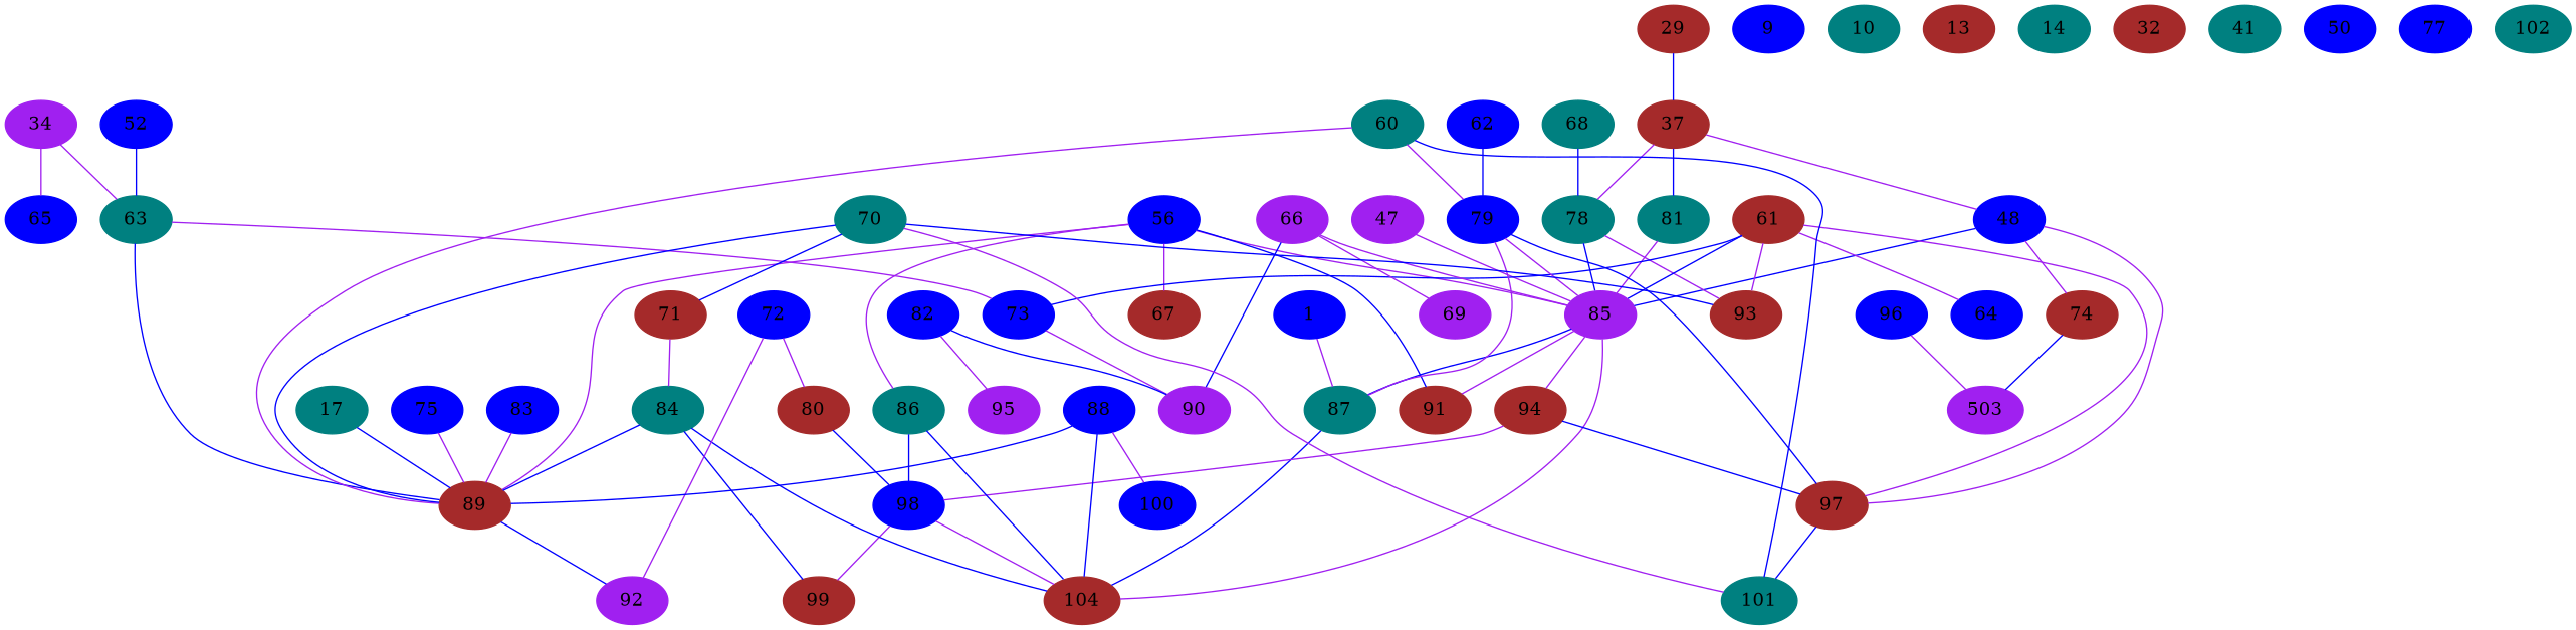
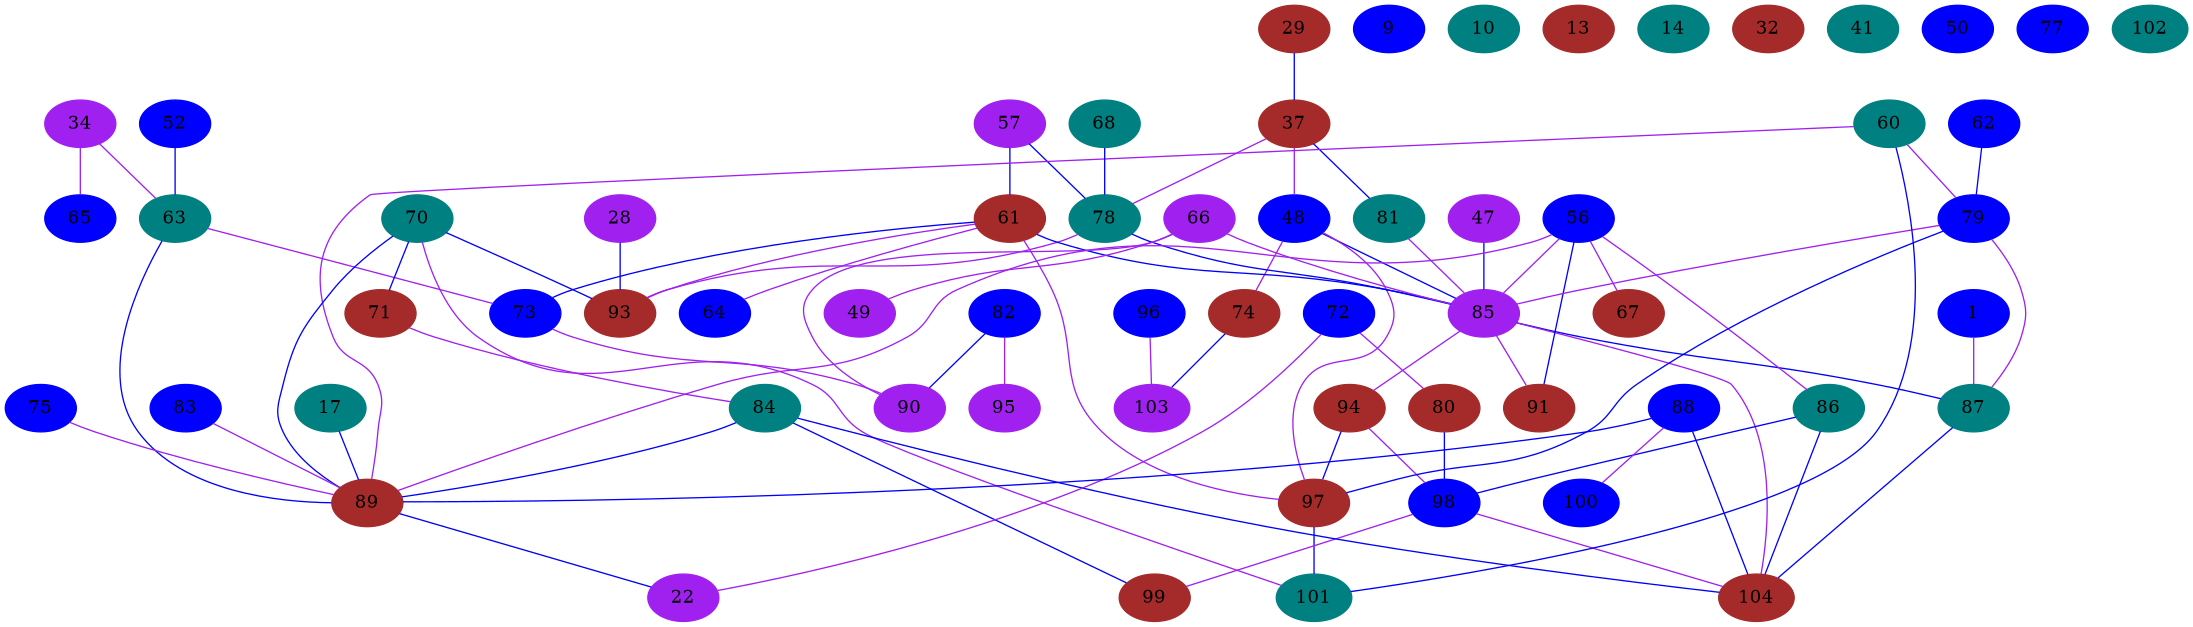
  graph {
    node [color=blue style=filled]
    edge [color=purple]
    87 [color=teal]
    1
    104 [color=brown super="+40+58"]
    9
    10 [color=teal]
    13 [color=brown]
    14 [color=teal]
    89 [color=brown super="+27+44+15"]
-   92 [color=purple]
+   92 [color=purple label=22]
    17 [color=teal]
+   28 [color=purple]
    93 [color=brown]
    29 [color=brown]
    37 [color=brown]
    48
    78 [color=teal]
    81 [color=teal]
    32 [color=brown]
    85 [color=purple super="+2+4+42+49+76"]
    74 [color=brown]
    97 [color=brown super="+51"]
    n22 [color=purple label=34]
    63 [color=teal]
    65
    73 [super="+3+26"]
    41 [color=teal]
    91 [color=brown]
    94 [color=brown super="+5"]
    47 [color=purple]
-   103 [color=purple label=503]
+   103 [color=purple]
    101 [color=teal]
    50
    52
    56 [super="+54"]
    67 [color=brown]
    86 [color=teal]
    98 [super="+16+39"]
+   57 [color=purple super="+19"]
    61 [color=brown super="+35+24"]
    64
    79 [super="+22"]
    60 [color=teal]
    90 [color=purple super="+34"]
    62
    66 [color=purple super="+36+55"]
-   69 [color=purple]
+   69 [color=purple label=49]
    68 [color=teal]
    70 [color=teal super="+33"]
    71 [color=brown]
    84 [color=teal]
    99 [color=brown]
    80 [color=brown]
    72
    75
    77
    82
    95 [color=purple]
    83
    88 [super="+12"]
    100
    96
    102 [color=teal]
    87 -- 104 [color=blue]
    1 -- 87
    89 -- 92 [color=blue]
    17 -- 89 [color=blue]
+   28 -- 93 [color=blue]
    29 -- 37 [color=blue]
    37 -- 48
    37 -- 78
    37 -- 81 [color=blue]
    48 -- 85 [color=blue]
    48 -- 74
    48 -- 97
    78 -- 93
    78 -- 85 [color=blue]
    81 -- 85
    85 -- 87 [color=blue]
    85 -- 104 [weight=2]
    85 -- 91
    85 -- 94
    74 -- 103 [color=blue]
    97 -- 101 [color=blue]
    n22 -- 63
    n22 -- 65
    63 -- 89 [color=blue]
    63 -- 73
    73 -- 90
    94 -- 97 [color=blue]
    94 -- 98
-   47 -- 85 [weight=2]
+   47 -- 85 [color=blue weight=2]
    52 -- 63 [color=blue]
    56 -- 89
    56 -- 85
    56 -- 91 [color=blue]
    56 -- 67
    56 -- 86
    86 -- 104 [color=blue]
    86 -- 98 [color=blue]
    98 -- 104
    98 -- 99
+   57 -- 78 [color=blue]
+   57 -- 61 [color=blue]
    61 -- 93
    61 -- 85 [color=blue weight=3]
    61 -- 97
    61 -- 73 [color=blue]
    61 -- 64
    79 -- 87
    79 -- 85
    79 -- 97 [color=blue]
    60 -- 89
    60 -- 101 [color=blue]
    60 -- 79
    62 -- 79 [color=blue]
    66 -- 85
-   66 -- 90 [color=blue]
+   66 -- 90
    66 -- 69
    68 -- 78 [color=blue]
    70 -- 89 [color=blue]
    70 -- 93 [color=blue]
    70 -- 101
    70 -- 71 [color=blue]
    71 -- 84
    84 -- 104 [color=blue]
    84 -- 89 [color=blue]
    84 -- 99 [color=blue]
    80 -- 98 [color=blue]
    72 -- 92
    72 -- 80
    75 -- 89
    82 -- 90 [color=blue]
    82 -- 95
    83 -- 89
    88 -- 104 [color=blue]
    88 -- 89 [color=blue]
    88 -- 100
    96 -- 103
  }
